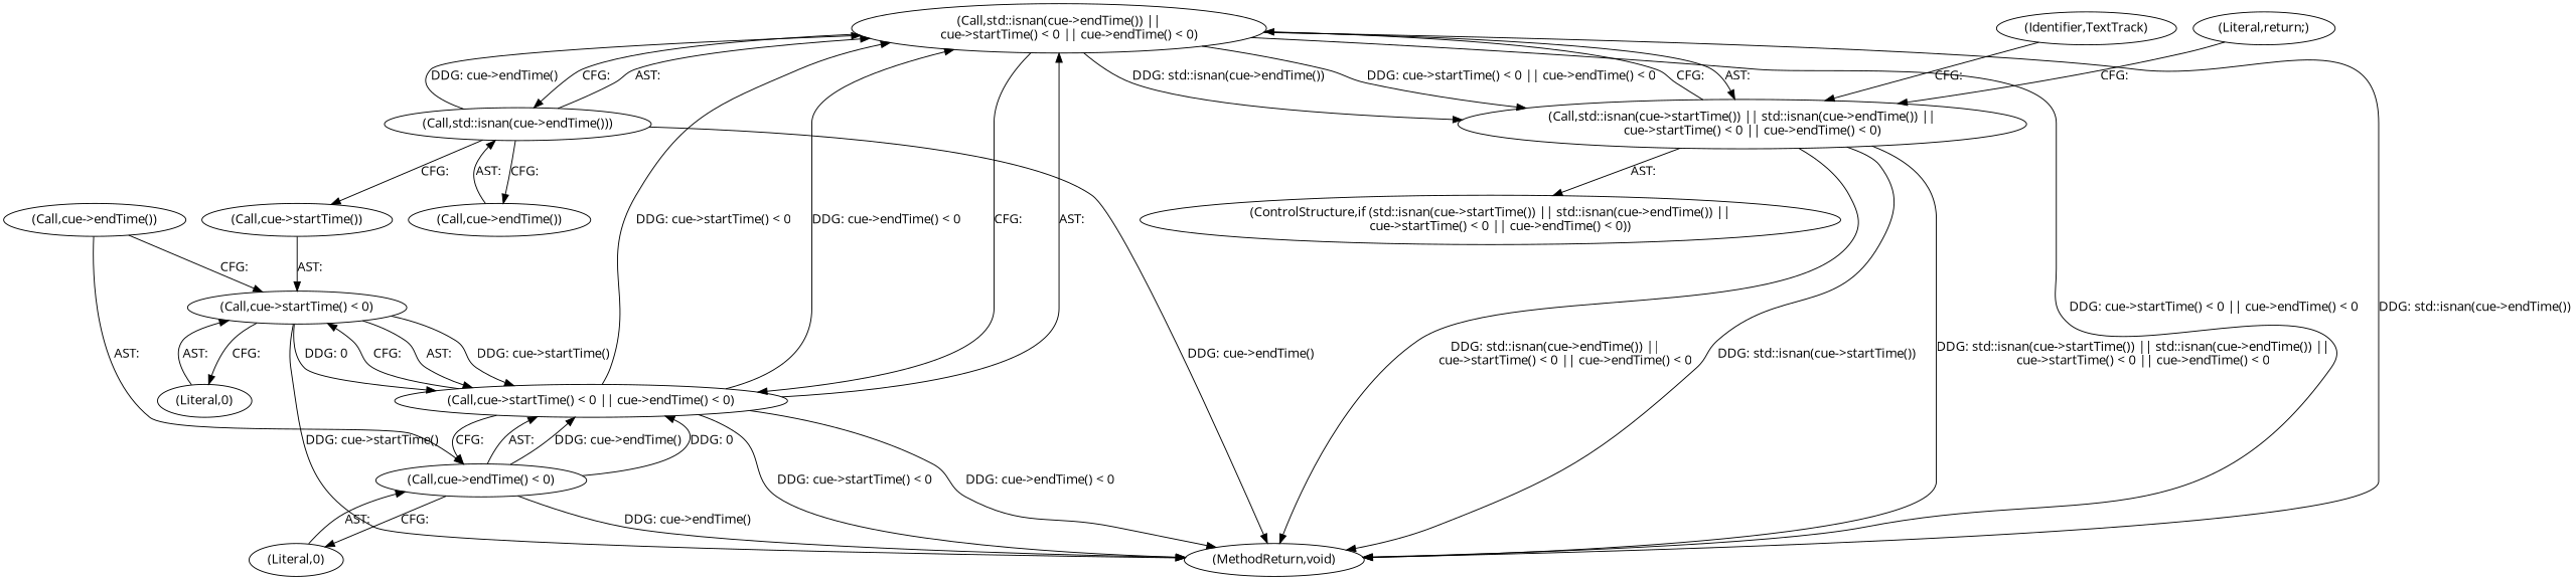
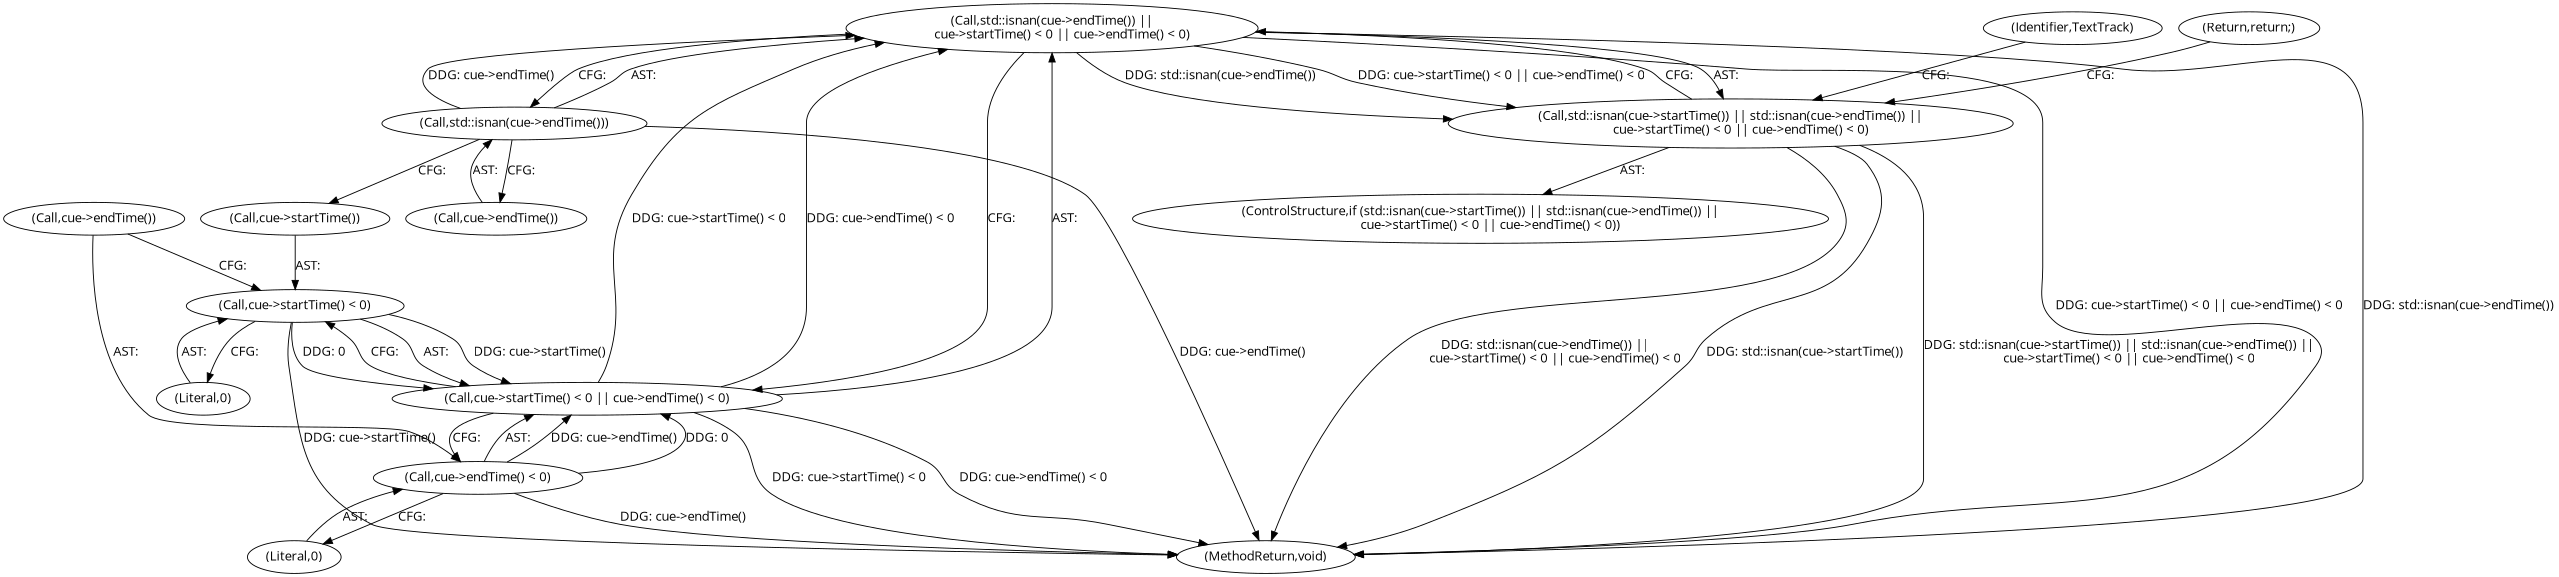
  digraph {
    fontname="Open Sans"
    node [fontname="Open Sans"]
    edge [fontname="Open Sans"]
    n1 [label="(Call,std::isnan(cue->endTime()) ||\n      cue->startTime() < 0 || cue->endTime() < 0)"]
    n2 [label="(Call,std::isnan(cue->endTime()))"]
    n3 [label="(Call,cue->startTime() < 0 || cue->endTime() < 0)"]
    n4 [label="(Call,std::isnan(cue->startTime()) || std::isnan(cue->endTime()) ||\n      cue->startTime() < 0 || cue->endTime() < 0)"]
    n5 [label="(MethodReturn,void)"]
    n6 [label="(Call,cue->endTime())"]
    n7 [label="(Call,cue->startTime())"]
    n8 [label="(Call,cue->startTime() < 0)"]
    n9 [label="(Call,cue->endTime() < 0)"]
    n10 [label="(ControlStructure,if (std::isnan(cue->startTime()) || std::isnan(cue->endTime()) ||\n      cue->startTime() < 0 || cue->endTime() < 0))"]
    n11 [label="(Literal,0)"]
    n12 [label="(Literal,0)"]
    n13 [label="(Call,cue->endTime())"]
    n14 [label="(Identifier,TextTrack)"]
-   n15 [label="(Literal,return;)"]
+   n15 [label="(Return,return;)"]
    n1 -> n2 [label="CFG: "]
    n1 -> n3 [label="CFG: "]
    n1 -> n4 [label="AST: "]
    n1 -> n4 [label="DDG: std::isnan(cue->endTime())"]
    n1 -> n4 [label="DDG: cue->startTime() < 0 || cue->endTime() < 0"]
    n1 -> n5 [label="DDG: cue->startTime() < 0 || cue->endTime() < 0"]
    n1 -> n5 [label="DDG: std::isnan(cue->endTime())"]
    n2 -> n1 [label="AST: "]
    n2 -> n1 [label="DDG: cue->endTime()"]
    n2 -> n5 [label="DDG: cue->endTime()"]
    n2 -> n6 [label="CFG: "]
    n2 -> n7 [label="CFG: "]
    n3 -> n1 [label="AST: "]
    n3 -> n1 [label="DDG: cue->startTime() < 0"]
    n3 -> n1 [label="DDG: cue->endTime() < 0"]
    n3 -> n5 [label="DDG: cue->startTime() < 0"]
    n3 -> n5 [label="DDG: cue->endTime() < 0"]
    n3 -> n8 [label="CFG: "]
    n3 -> n9 [label="CFG: "]
    n4 -> n1 [label="CFG: "]
    n4 -> n5 [label="DDG: std::isnan(cue->startTime())"]
    n4 -> n5 [label="DDG: std::isnan(cue->startTime()) || std::isnan(cue->endTime()) ||\n      cue->startTime() < 0 || cue->endTime() < 0"]
    n4 -> n5 [label="DDG: std::isnan(cue->endTime()) ||\n      cue->startTime() < 0 || cue->endTime() < 0"]
    n4 -> n10 [label="AST: "]
    n6 -> n2 [label="AST: "]
    n7 -> n8 [label="AST: "]
    n8 -> n3 [label="AST: "]
    n8 -> n3 [label="DDG: cue->startTime()"]
    n8 -> n3 [label="DDG: 0"]
    n8 -> n5 [label="DDG: cue->startTime()"]
    n8 -> n11 [label="CFG: "]
    n9 -> n3 [label="AST: "]
    n9 -> n3 [label="DDG: cue->endTime()"]
    n9 -> n3 [label="DDG: 0"]
    n9 -> n5 [label="DDG: cue->endTime()"]
    n9 -> n12 [label="CFG: "]
    n11 -> n8 [label="AST: "]
    n12 -> n9 [label="AST: "]
    n13 -> n8 [label="CFG: "]
    n13 -> n9 [label="AST: "]
    n14 -> n4 [label="CFG: "]
    n15 -> n4 [label="CFG: "]
  }
